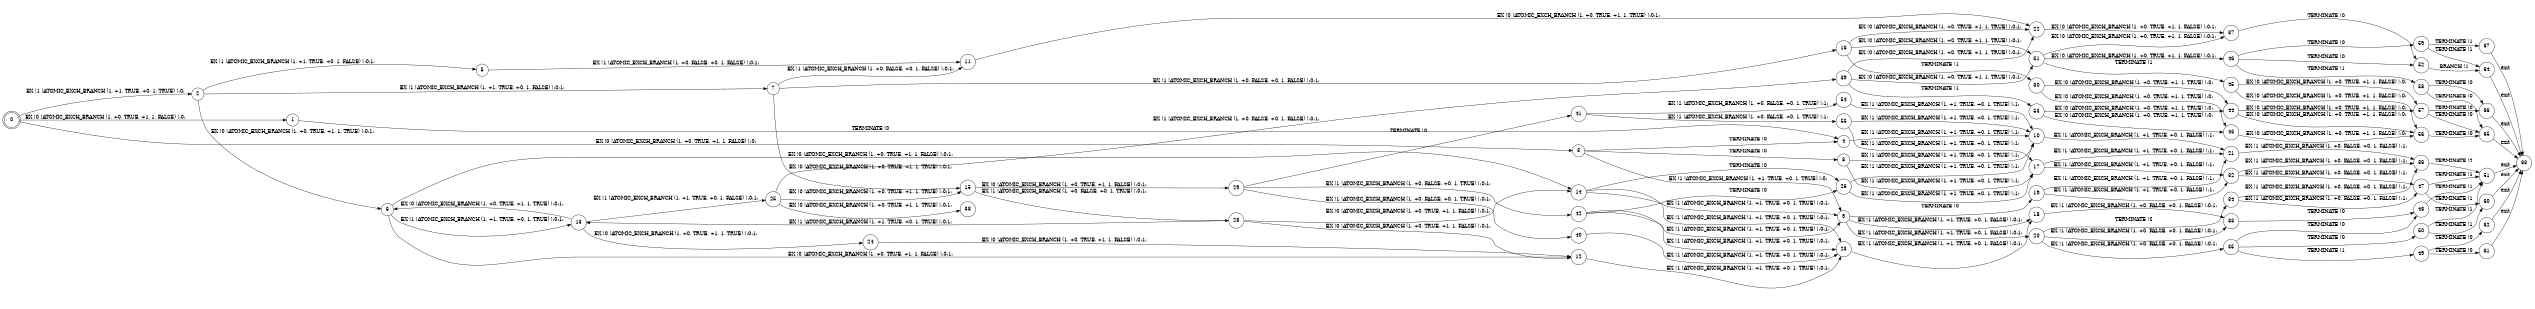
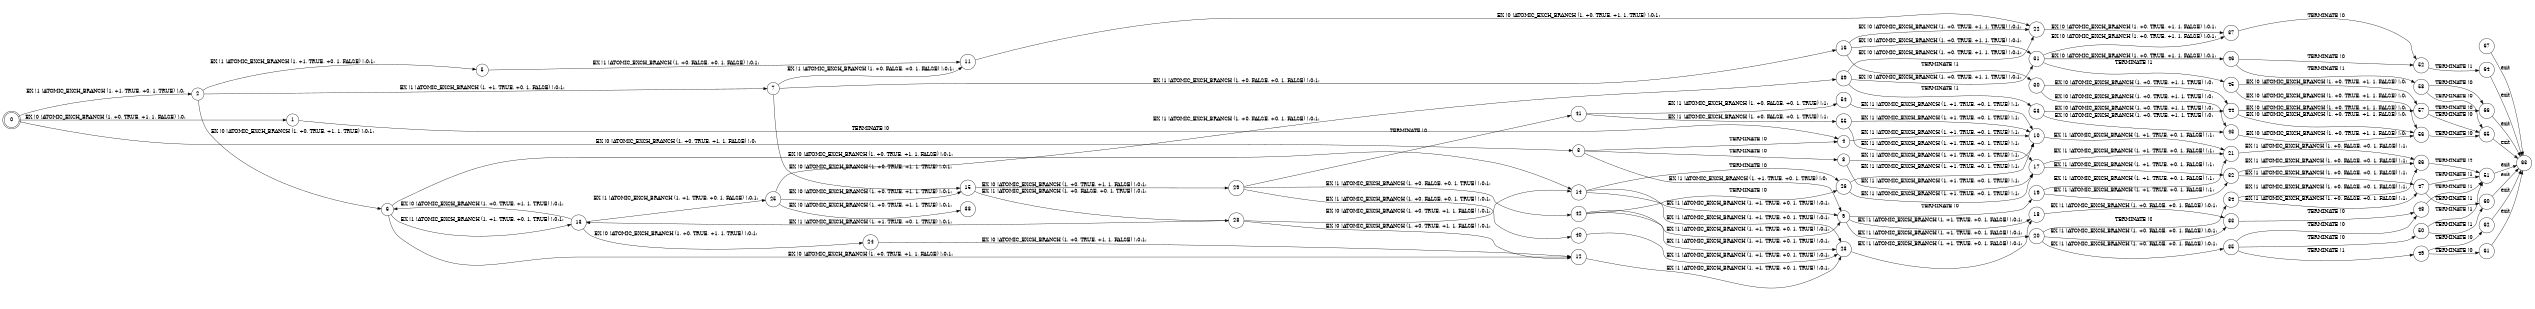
  digraph {
    rankdir=LR
    node [shape=circle]
    0 [peripheries=2]
    1
    2
    3
    4
    5
    6
    7
    8
    9
    10
    11
    12
    13
    14
    15
    16
    17
    18
    19
    20
    21
    22
    23
    24
    25
    26
    28
    29
    30
    31
    32
    33
    34
    35
    36
    37
    38
    39
    40
    41
    42
    43
    44
    45
    46
    47
    48
    49
    50
    51
    52
    53
    54
    55
    56
    57
    58
-   59
    60
    61
    62
    63
    64
    65
    66
    67
    0 -> 1 [label="EX !0 !ATOMIC_EXCH_BRANCH (1, +0, TRUE, +1, 1, FALSE) !:0:"]
    0 -> 2 [label="EX !1 !ATOMIC_EXCH_BRANCH (1, +1, TRUE, +0, 1, TRUE) !:0:"]
    0 -> 3 [label="EX !0 !ATOMIC_EXCH_BRANCH (1, +0, TRUE, +1, 1, FALSE) !:0:"]
    1 -> 4 [label="TERMINATE !0"]
    2 -> 5 [label="EX !1 !ATOMIC_EXCH_BRANCH (1, +1, TRUE, +0, 1, FALSE) !:0:1:"]
    2 -> 6 [label="EX !0 !ATOMIC_EXCH_BRANCH (1, +0, TRUE, +1, 1, TRUE) !:0:1:"]
    2 -> 7 [label="EX !1 !ATOMIC_EXCH_BRANCH (1, +1, TRUE, +0, 1, FALSE) !:0:1:"]
    3 -> 4 [label="TERMINATE !0"]
    3 -> 8 [label="TERMINATE !0"]
    3 -> 9 [label="EX !1 !ATOMIC_EXCH_BRANCH (1, +1, TRUE, +0, 1, TRUE) !:0:"]
    4 -> 10 [label="EX !1 !ATOMIC_EXCH_BRANCH (1, +1, TRUE, +0, 1, TRUE) !:1:"]
    5 -> 11 [label="EX !1 !ATOMIC_EXCH_BRANCH (1, +0, FALSE, +0, 1, FALSE) !:0:1:"]
    6 -> 12 [label="EX !0 !ATOMIC_EXCH_BRANCH (1, +0, TRUE, +1, 1, FALSE) !:0:1:"]
    6 -> 13 [label="EX !1 !ATOMIC_EXCH_BRANCH (1, +1, TRUE, +0, 1, TRUE) !:0:1:"]
    6 -> 14 [label="EX !0 !ATOMIC_EXCH_BRANCH (1, +0, TRUE, +1, 1, FALSE) !:0:1:"]
    7 -> 11 [label="EX !1 !ATOMIC_EXCH_BRANCH (1, +0, FALSE, +0, 1, FALSE) !:0:1:"]
    7 -> 15 [label="EX !0 !ATOMIC_EXCH_BRANCH (1, +0, TRUE, +1, 1, TRUE) !:0:1:"]
    7 -> 16 [label="EX !1 !ATOMIC_EXCH_BRANCH (1, +0, FALSE, +0, 1, FALSE) !:0:1:"]
    8 -> 10 [label="EX !1 !ATOMIC_EXCH_BRANCH (1, +1, TRUE, +0, 1, TRUE) !:1:"]
    8 -> 17 [label="EX !1 !ATOMIC_EXCH_BRANCH (1, +1, TRUE, +0, 1, TRUE) !:1:"]
    9 -> 18 [label="EX !1 !ATOMIC_EXCH_BRANCH (1, +1, TRUE, +0, 1, FALSE) !:0:1:"]
    9 -> 19 [label="TERMINATE !0"]
    9 -> 20 [label="EX !1 !ATOMIC_EXCH_BRANCH (1, +1, TRUE, +0, 1, FALSE) !:0:1:"]
    10 -> 21 [label="EX !1 !ATOMIC_EXCH_BRANCH (1, +1, TRUE, +0, 1, FALSE) !:1:"]
    11 -> 22 [label="EX !0 !ATOMIC_EXCH_BRANCH (1, +0, TRUE, +1, 1, TRUE) !:0:1:"]
    12 -> 23 [label="EX !1 !ATOMIC_EXCH_BRANCH (1, +1, TRUE, +0, 1, TRUE) !:0:1:"]
    13 -> 6 [label="EX !0 !ATOMIC_EXCH_BRANCH (1, +0, TRUE, +1, 1, TRUE) !:0:1:"]
    13 -> 24 [label="EX !0 !ATOMIC_EXCH_BRANCH (1, +0, TRUE, +1, 1, TRUE) !:0:1:"]
    13 -> 25 [label="EX !1 !ATOMIC_EXCH_BRANCH (1, +1, TRUE, +0, 1, FALSE) !:0:1:"]
    14 -> 9 [label="EX !1 !ATOMIC_EXCH_BRANCH (1, +1, TRUE, +0, 1, TRUE) !:0:1:"]
    14 -> 23 [label="EX !1 !ATOMIC_EXCH_BRANCH (1, +1, TRUE, +0, 1, TRUE) !:0:1:"]
    14 -> 26 [label="TERMINATE !0"]
    15 -> 28 [label="EX !1 !ATOMIC_EXCH_BRANCH (1, +0, FALSE, +0, 1, TRUE) !:0:1:"]
    15 -> 29 [label="EX !0 !ATOMIC_EXCH_BRANCH (1, +0, TRUE, +1, 1, FALSE) !:0:1:"]
    16 -> 22 [label="EX !0 !ATOMIC_EXCH_BRANCH (1, +0, TRUE, +1, 1, TRUE) !:0:1:"]
    16 -> 30 [label="TERMINATE !1"]
    16 -> 31 [label="EX !0 !ATOMIC_EXCH_BRANCH (1, +0, TRUE, +1, 1, TRUE) !:0:1:"]
    17 -> 21 [label="EX !1 !ATOMIC_EXCH_BRANCH (1, +1, TRUE, +0, 1, FALSE) !:1:"]
    17 -> 32 [label="EX !1 !ATOMIC_EXCH_BRANCH (1, +1, TRUE, +0, 1, FALSE) !:1:"]
    18 -> 33 [label="EX !1 !ATOMIC_EXCH_BRANCH (1, +0, FALSE, +0, 1, FALSE) !:0:1:"]
    19 -> 21 [label="EX !1 !ATOMIC_EXCH_BRANCH (1, +1, TRUE, +0, 1, FALSE) !:1:"]
    19 -> 32 [label="EX !1 !ATOMIC_EXCH_BRANCH (1, +1, TRUE, +0, 1, FALSE) !:1:"]
    20 -> 33 [label="EX !1 !ATOMIC_EXCH_BRANCH (1, +0, FALSE, +0, 1, FALSE) !:0:1:"]
    20 -> 34 [label="TERMINATE !0"]
    20 -> 35 [label="EX !1 !ATOMIC_EXCH_BRANCH (1, +0, FALSE, +0, 1, FALSE) !:0:1:"]
    21 -> 36 [label="EX !1 !ATOMIC_EXCH_BRANCH (1, +0, FALSE, +0, 1, FALSE) !:1:"]
    22 -> 37 [label="EX !0 !ATOMIC_EXCH_BRANCH (1, +0, TRUE, +1, 1, FALSE) !:0:1:"]
    23 -> 18 [label="EX !1 !ATOMIC_EXCH_BRANCH (1, +1, TRUE, +0, 1, FALSE) !:0:1:"]
    24 -> 12 [label="EX !0 !ATOMIC_EXCH_BRANCH (1, +0, TRUE, +1, 1, FALSE) !:0:1:"]
    25 -> 15 [label="EX !0 !ATOMIC_EXCH_BRANCH (1, +0, TRUE, +1, 1, TRUE) !:0:1:"]
    25 -> 38 [label="EX !0 !ATOMIC_EXCH_BRANCH (1, +0, TRUE, +1, 1, TRUE) !:0:1:"]
    25 -> 39 [label="EX !1 !ATOMIC_EXCH_BRANCH (1, +0, FALSE, +0, 1, FALSE) !:0:1:"]
    26 -> 10 [label="EX !1 !ATOMIC_EXCH_BRANCH (1, +1, TRUE, +0, 1, TRUE) !:1:"]
    26 -> 17 [label="EX !1 !ATOMIC_EXCH_BRANCH (1, +1, TRUE, +0, 1, TRUE) !:1:"]
    28 -> 12 [label="EX !0 !ATOMIC_EXCH_BRANCH (1, +0, TRUE, +1, 1, FALSE) !:0:1:"]
    28 -> 13 [label="EX !1 !ATOMIC_EXCH_BRANCH (1, +1, TRUE, +0, 1, TRUE) !:0:1:"]
    28 -> 14 [label="EX !0 !ATOMIC_EXCH_BRANCH (1, +0, TRUE, +1, 1, FALSE) !:0:1:"]
    29 -> 40 [label="EX !1 !ATOMIC_EXCH_BRANCH (1, +0, FALSE, +0, 1, TRUE) !:0:1:"]
    29 -> 41 [label="TERMINATE !0"]
    29 -> 42 [label="EX !1 !ATOMIC_EXCH_BRANCH (1, +0, FALSE, +0, 1, TRUE) !:0:1:"]
    30 -> 43 [label="EX !0 !ATOMIC_EXCH_BRANCH (1, +0, TRUE, +1, 1, TRUE) !:0:"]
    30 -> 44 [label="EX !0 !ATOMIC_EXCH_BRANCH (1, +0, TRUE, +1, 1, TRUE) !:0:"]
    31 -> 37 [label="EX !0 !ATOMIC_EXCH_BRANCH (1, +0, TRUE, +1, 1, FALSE) !:0:1:"]
    31 -> 45 [label="TERMINATE !1"]
    31 -> 46 [label="EX !0 !ATOMIC_EXCH_BRANCH (1, +0, TRUE, +1, 1, FALSE) !:0:1:"]
    32 -> 36 [label="EX !1 !ATOMIC_EXCH_BRANCH (1, +0, FALSE, +0, 1, FALSE) !:1:"]
    32 -> 47 [label="EX !1 !ATOMIC_EXCH_BRANCH (1, +0, FALSE, +0, 1, FALSE) !:1:"]
    33 -> 48 [label="TERMINATE !0"]
    34 -> 36 [label="EX !1 !ATOMIC_EXCH_BRANCH (1, +0, FALSE, +0, 1, FALSE) !:1:"]
    34 -> 47 [label="EX !1 !ATOMIC_EXCH_BRANCH (1, +0, FALSE, +0, 1, FALSE) !:1:"]
    35 -> 48 [label="TERMINATE !0"]
    35 -> 49 [label="TERMINATE !1"]
    35 -> 50 [label="TERMINATE !0"]
    36 -> 51 [label="TERMINATE !2"]
    37 -> 52 [label="TERMINATE !0"]
    39 -> 22 [label="EX !0 !ATOMIC_EXCH_BRANCH (1, +0, TRUE, +1, 1, TRUE) !:0:1:"]
    39 -> 31 [label="EX !0 !ATOMIC_EXCH_BRANCH (1, +0, TRUE, +1, 1, TRUE) !:0:1:"]
    39 -> 53 [label="TERMINATE !1"]
    40 -> 23 [label="EX !1 !ATOMIC_EXCH_BRANCH (1, +1, TRUE, +0, 1, TRUE) !:0:1:"]
    41 -> 54 [label="EX !1 !ATOMIC_EXCH_BRANCH (1, +0, FALSE, +0, 1, TRUE) !:1:"]
    41 -> 55 [label="EX !1 !ATOMIC_EXCH_BRANCH (1, +0, FALSE, +0, 1, TRUE) !:1:"]
    42 -> 9 [label="EX !1 !ATOMIC_EXCH_BRANCH (1, +1, TRUE, +0, 1, TRUE) !:0:1:"]
    42 -> 23 [label="EX !1 !ATOMIC_EXCH_BRANCH (1, +1, TRUE, +0, 1, TRUE) !:0:1:"]
    42 -> 26 [label="TERMINATE !0"]
    43 -> 56 [label="EX !0 !ATOMIC_EXCH_BRANCH (1, +0, TRUE, +1, 1, FALSE) !:0:"]
    44 -> 56 [label="EX !0 !ATOMIC_EXCH_BRANCH (1, +0, TRUE, +1, 1, FALSE) !:0:"]
    44 -> 57 [label="EX !0 !ATOMIC_EXCH_BRANCH (1, +0, TRUE, +1, 1, FALSE) !:0:"]
    45 -> 56 [label="EX !0 !ATOMIC_EXCH_BRANCH (1, +0, TRUE, +1, 1, FALSE) !:0:"]
    45 -> 57 [label="EX !0 !ATOMIC_EXCH_BRANCH (1, +0, TRUE, +1, 1, FALSE) !:0:"]
    46 -> 52 [label="TERMINATE !0"]
    46 -> 58 [label="TERMINATE !1"]
-   46 -> 59 [label="TERMINATE !0"]
    47 -> 51 [label="TERMINATE !1"]
    47 -> 60 [label="TERMINATE !1"]
    48 -> 51 [label="TERMINATE !1"]
    49 -> 61 [label="TERMINATE !0"]
    49 -> 62 [label="TERMINATE !0"]
    50 -> 51 [label="TERMINATE !1"]
    50 -> 60 [label="TERMINATE !1"]
    51 -> 63 [label=exit]
-   52 -> 64 [label="BRANCH !1"]
+   52 -> 64 [label="TERMINATE !1"]
    53 -> 43 [label="EX !0 !ATOMIC_EXCH_BRANCH (1, +0, TRUE, +1, 1, TRUE) !:0:"]
    53 -> 44 [label="EX !0 !ATOMIC_EXCH_BRANCH (1, +0, TRUE, +1, 1, TRUE) !:0:"]
    54 -> 10 [label="EX !1 !ATOMIC_EXCH_BRANCH (1, +1, TRUE, +0, 1, TRUE) !:1:"]
    55 -> 10 [label="EX !1 !ATOMIC_EXCH_BRANCH (1, +1, TRUE, +0, 1, TRUE) !:1:"]
    55 -> 17 [label="EX !1 !ATOMIC_EXCH_BRANCH (1, +1, TRUE, +0, 1, TRUE) !:1:"]
    56 -> 65 [label="TERMINATE !0"]
    57 -> 65 [label="TERMINATE !0"]
    57 -> 66 [label="TERMINATE !0"]
    58 -> 65 [label="TERMINATE !0"]
    58 -> 66 [label="TERMINATE !0"]
-   59 -> 64 [label="TERMINATE !1"]
-   59 -> 67 [label="TERMINATE !1"]
    60 -> 63 [label=exit]
    61 -> 63 [label=exit]
    62 -> 63 [label=exit]
    64 -> 63 [label=exit]
    65 -> 63 [label=exit]
    66 -> 63 [label=exit]
    67 -> 63 [label=exit]
  }
